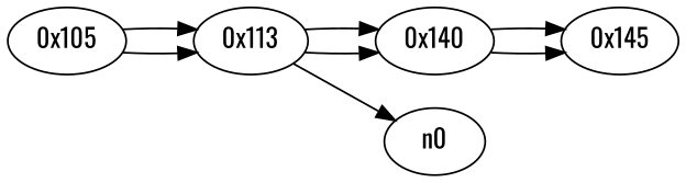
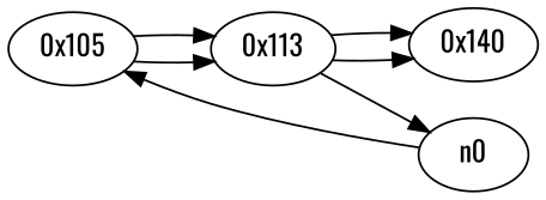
  digraph {
    fontname=Oswald
    rankdir=LR
    node [fontname=Oswald]
    edge [fontname=Oswald]
    n1 [label="0x105"]
    n2 [label="0x113"]
    n3 [label="0x140"]
    n0
-   n4 [label="0x145"]
    n1 -> n2
    n1 -> n2
    n2 -> n3
    n2 -> n3
    n2 -> n0
-   n3 -> n4
-   n3 -> n4
+   n0 -> n1
  }
